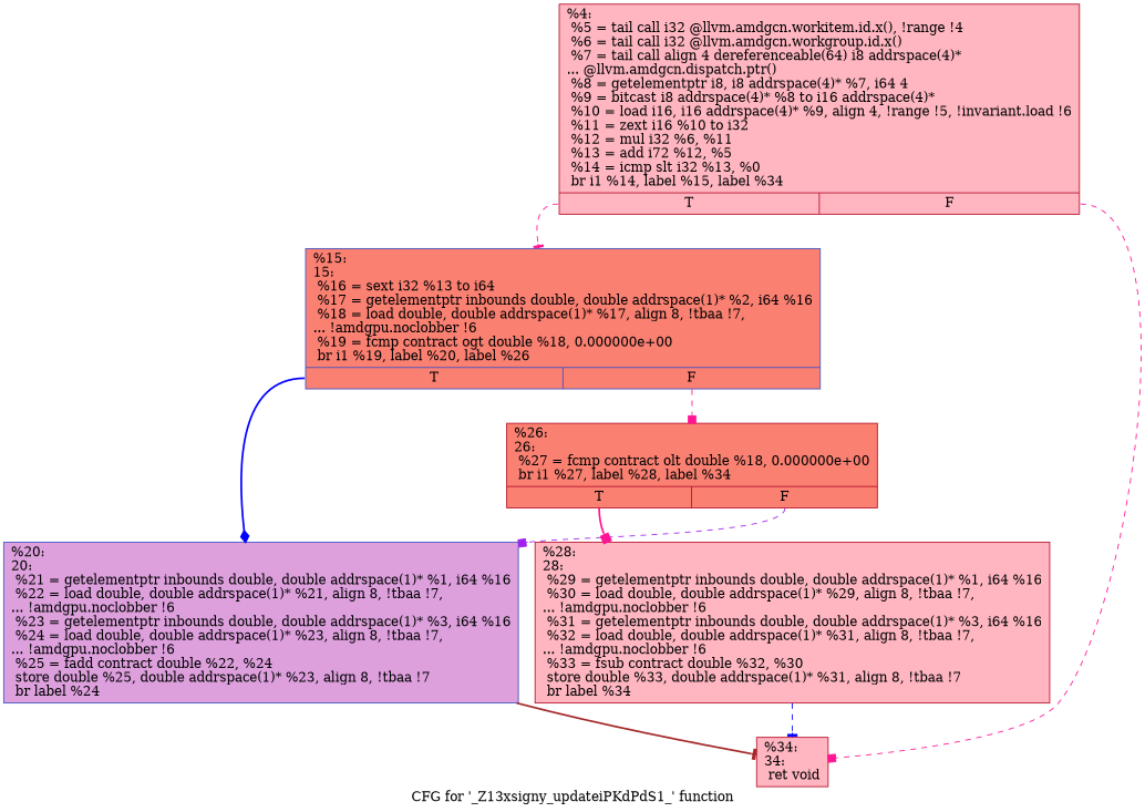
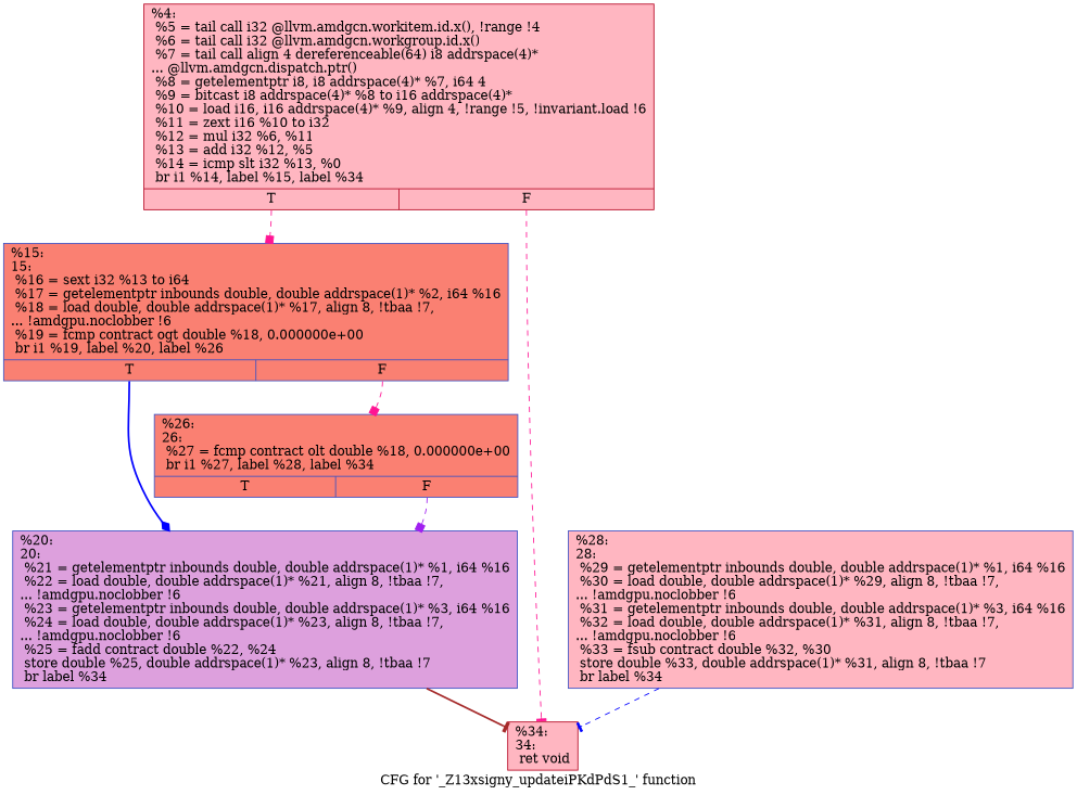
  digraph {
    label="CFG for '_Z13xsigny_updateiPKdPdS1_' function"
    node [color="#3d50c3ff" fillcolor=lightpink shape=record style=filled]
    edge [arrowhead=box color=deeppink style=dashed tailport=s0]
-   n1 [color="#b70d28ff" label="{%4:\l  %5 = tail call i32 @llvm.amdgcn.workitem.id.x(), !range !4\l  %6 = tail call i32 @llvm.amdgcn.workgroup.id.x()\l  %7 = tail call align 4 dereferenceable(64) i8 addrspace(4)*\l... @llvm.amdgcn.dispatch.ptr()\l  %8 = getelementptr i8, i8 addrspace(4)* %7, i64 4\l  %9 = bitcast i8 addrspace(4)* %8 to i16 addrspace(4)*\l  %10 = load i16, i16 addrspace(4)* %9, align 4, !range !5, !invariant.load !6\l  %11 = zext i16 %10 to i32\l  %12 = mul i32 %6, %11\l  %13 = add i72 %12, %5\l  %14 = icmp slt i32 %13, %0\l  br i1 %14, label %15, label %34\l|{<s0>T|<s1>F}}"]
+   n1 [color="#b70d28ff" label="{%4:\l  %5 = tail call i32 @llvm.amdgcn.workitem.id.x(), !range !4\l  %6 = tail call i32 @llvm.amdgcn.workgroup.id.x()\l  %7 = tail call align 4 dereferenceable(64) i8 addrspace(4)*\l... @llvm.amdgcn.dispatch.ptr()\l  %8 = getelementptr i8, i8 addrspace(4)* %7, i64 4\l  %9 = bitcast i8 addrspace(4)* %8 to i16 addrspace(4)*\l  %10 = load i16, i16 addrspace(4)* %9, align 4, !range !5, !invariant.load !6\l  %11 = zext i16 %10 to i32\l  %12 = mul i32 %6, %11\l  %13 = add i32 %12, %5\l  %14 = icmp slt i32 %13, %0\l  br i1 %14, label %15, label %34\l|{<s0>T|<s1>F}}"]
    n2 [fillcolor=salmon label="{%15:\l15:                                               \l  %16 = sext i32 %13 to i64\l  %17 = getelementptr inbounds double, double addrspace(1)* %2, i64 %16\l  %18 = load double, double addrspace(1)* %17, align 8, !tbaa !7,\l... !amdgpu.noclobber !6\l  %19 = fcmp contract ogt double %18, 0.000000e+00\l  br i1 %19, label %20, label %26\l|{<s0>T|<s1>F}}"]
    n3 [color="#b70d28ff" label="{%34:\l34:                                               \l  ret void\l}"]
-   n4 [fillcolor=plum label="{%20:\l20:                                               \l  %21 = getelementptr inbounds double, double addrspace(1)* %1, i64 %16\l  %22 = load double, double addrspace(1)* %21, align 8, !tbaa !7,\l... !amdgpu.noclobber !6\l  %23 = getelementptr inbounds double, double addrspace(1)* %3, i64 %16\l  %24 = load double, double addrspace(1)* %23, align 8, !tbaa !7,\l... !amdgpu.noclobber !6\l  %25 = fadd contract double %22, %24\l  store double %25, double addrspace(1)* %23, align 8, !tbaa !7\l  br label %24\l}"]
-   n5 [color="#b70d28ff" fillcolor=salmon label="{%26:\l26:                                               \l  %27 = fcmp contract olt double %18, 0.000000e+00\l  br i1 %27, label %28, label %34\l|{<s0>T|<s1>F}}"]
-   n6 [color="#b70d28ff" label="{%28:\l28:                                               \l  %29 = getelementptr inbounds double, double addrspace(1)* %1, i64 %16\l  %30 = load double, double addrspace(1)* %29, align 8, !tbaa !7,\l... !amdgpu.noclobber !6\l  %31 = getelementptr inbounds double, double addrspace(1)* %3, i64 %16\l  %32 = load double, double addrspace(1)* %31, align 8, !tbaa !7,\l... !amdgpu.noclobber !6\l  %33 = fsub contract double %32, %30\l  store double %33, double addrspace(1)* %31, align 8, !tbaa !7\l  br label %34\l}"]
-   n1 -> n2 [arrowhead=tee]
-   n1 -> n3 [tailport=s1]
+   n4 [fillcolor=plum label="{%20:\l20:                                               \l  %21 = getelementptr inbounds double, double addrspace(1)* %1, i64 %16\l  %22 = load double, double addrspace(1)* %21, align 8, !tbaa !7,\l... !amdgpu.noclobber !6\l  %23 = getelementptr inbounds double, double addrspace(1)* %3, i64 %16\l  %24 = load double, double addrspace(1)* %23, align 8, !tbaa !7,\l... !amdgpu.noclobber !6\l  %25 = fadd contract double %22, %24\l  store double %25, double addrspace(1)* %23, align 8, !tbaa !7\l  br label %34\l}"]
+   n5 [fillcolor=salmon label="{%26:\l26:                                               \l  %27 = fcmp contract olt double %18, 0.000000e+00\l  br i1 %27, label %28, label %34\l|{<s0>T|<s1>F}}"]
+   n6 [label="{%28:\l28:                                               \l  %29 = getelementptr inbounds double, double addrspace(1)* %1, i64 %16\l  %30 = load double, double addrspace(1)* %29, align 8, !tbaa !7,\l... !amdgpu.noclobber !6\l  %31 = getelementptr inbounds double, double addrspace(1)* %3, i64 %16\l  %32 = load double, double addrspace(1)* %31, align 8, !tbaa !7,\l... !amdgpu.noclobber !6\l  %33 = fsub contract double %32, %30\l  store double %33, double addrspace(1)* %31, align 8, !tbaa !7\l  br label %34\l}"]
+   n1 -> n2
+   n1 -> n3 [arrowhead=tee tailport=s1]
    n2 -> n4 [arrowhead=diamond color=blue style=bold]
    n2 -> n5 [tailport=s1]
    n4 -> n3 [arrowhead=tee color=brown style=bold]
    n5 -> n4 [color=purple tailport=s1]
-   n5 -> n6 [style=bold]
    n6 -> n3 [arrowhead=tee color=blue]
  }
